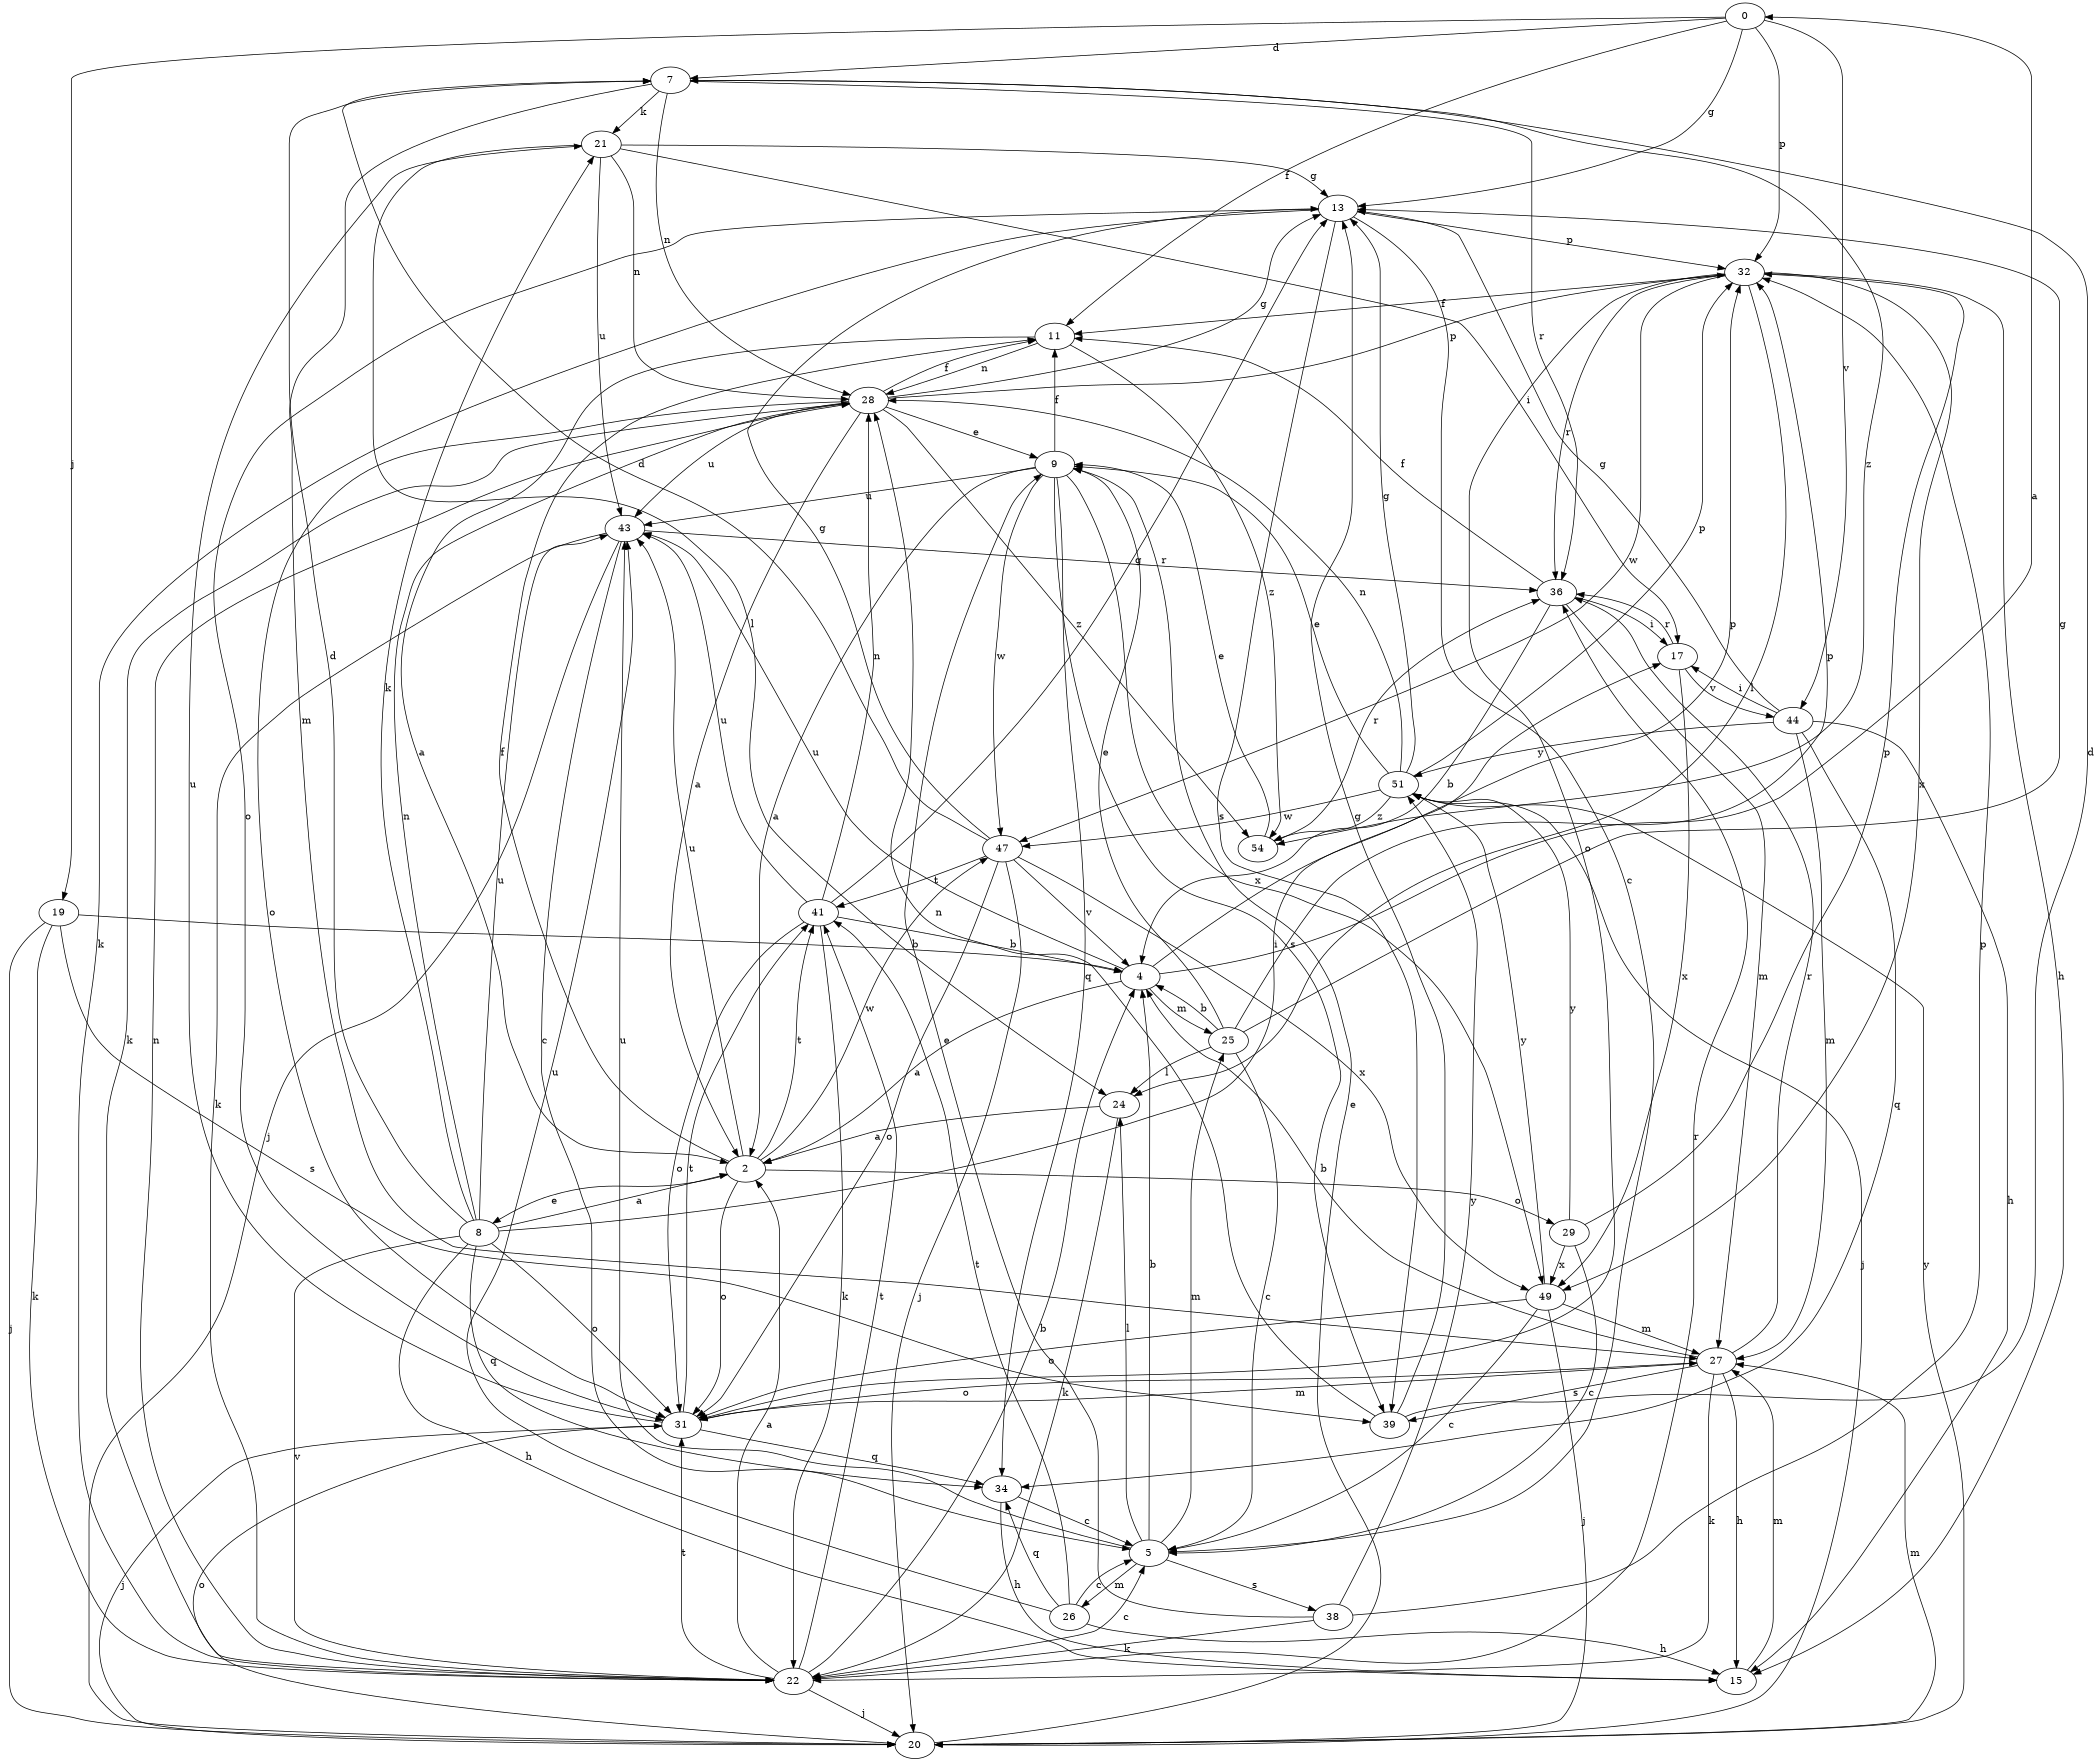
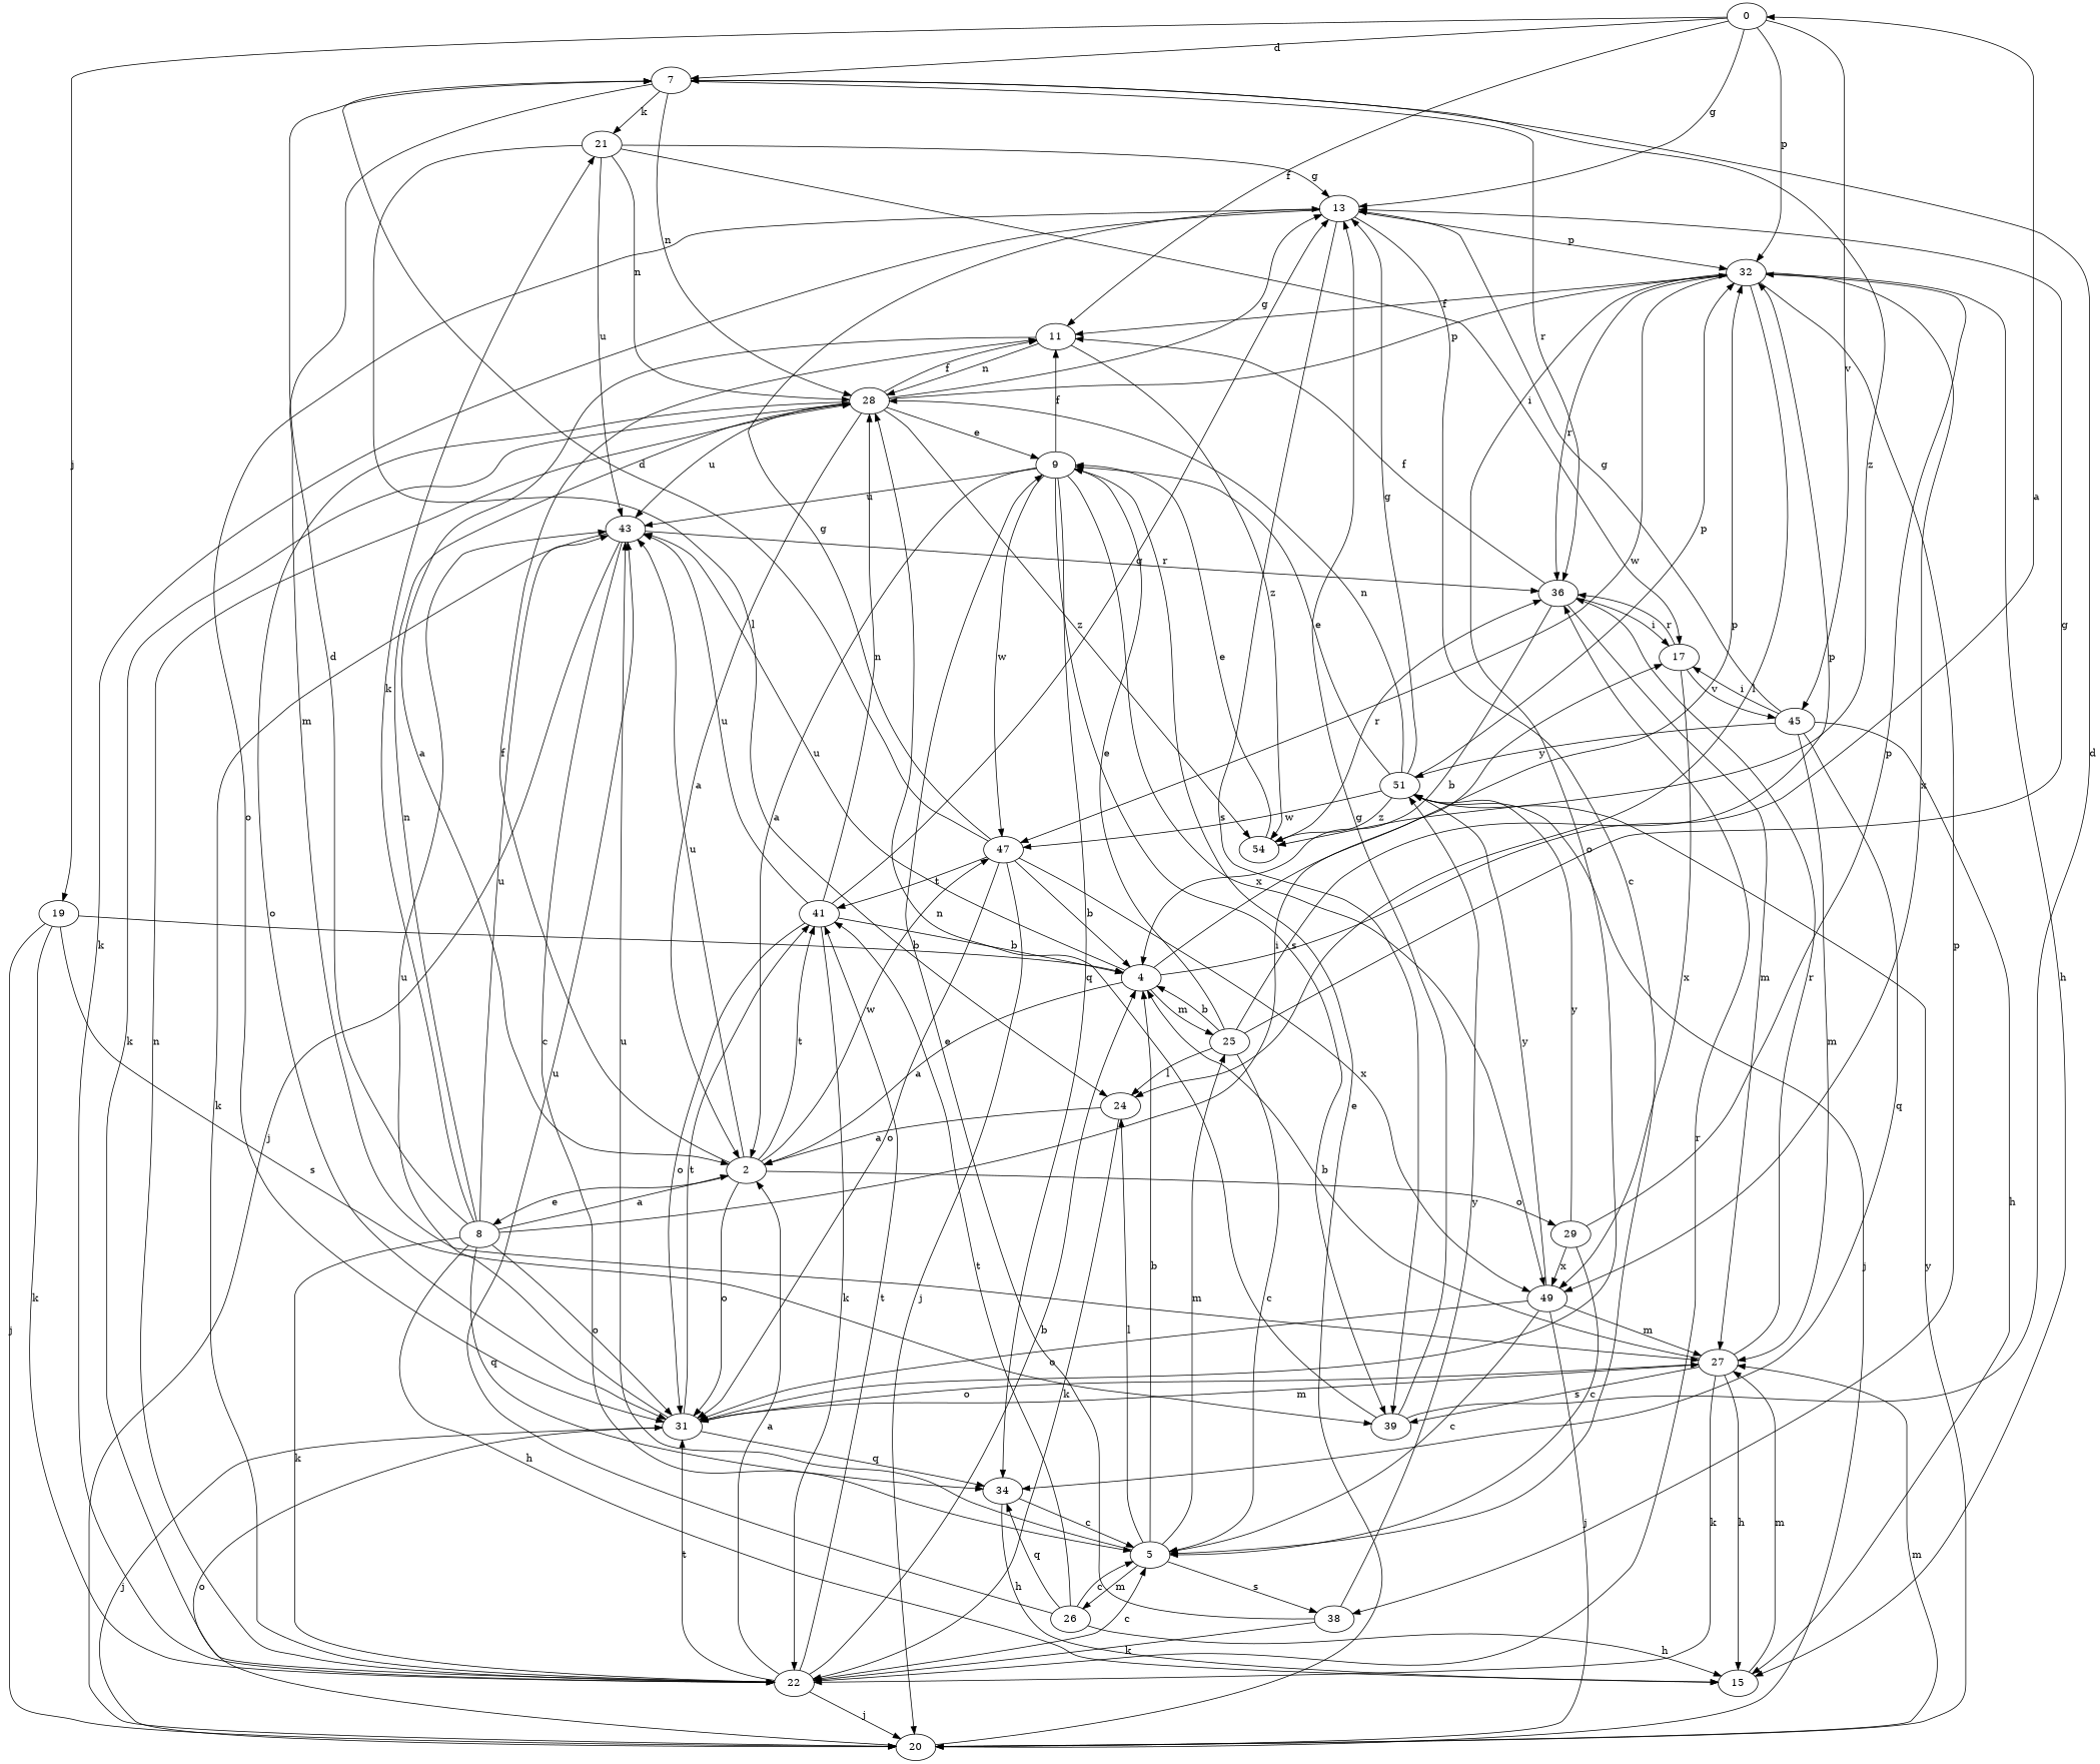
  strict digraph {
    0
    7
    11
    13
    19
    32
-   45 [label=44]
+   45
    21
    27
    28
    36
    54
    2
    31
    5
    22
    39
    4
    20
    47
    24
    15
    49
    17
    34
    51
    8
    29
    41
    43
    25
    9
    26
    38
    0 -> 7 [label=d]
    0 -> 11 [label=f]
    0 -> 13 [label=g]
    0 -> 19 [label=j]
    0 -> 32 [label=p]
    0 -> 45 [label=v]
    7 -> 21 [label=k]
    7 -> 27 [label=m]
    7 -> 28 [label=n]
    7 -> 36 [label=r]
    7 -> 54 [label=z]
    11 -> 28 [label=n]
    11 -> 54 [label=z]
    11 -> 2 [label=a]
    13 -> 32 [label=p]
    13 -> 31 [label=o]
    13 -> 5 [label=c]
    13 -> 22 [label=k]
    13 -> 39 [label=s]
    19 -> 22 [label=k]
    19 -> 39 [label=s]
    19 -> 4 [label=b]
    19 -> 20 [label=j]
    32 -> 11 [label=f]
    32 -> 36 [label=r]
    32 -> 31 [label=o]
    32 -> 47 [label=w]
    32 -> 24 [label=l]
    32 -> 15 [label=h]
    32 -> 49 [label=x]
    45 -> 13 [label=g]
    45 -> 27 [label=m]
    45 -> 15 [label=h]
    45 -> 17 [label=i]
    45 -> 34 [label=q]
    45 -> 51 [label=y]
    21 -> 13 [label=g]
    21 -> 28 [label=n]
    21 -> 24 [label=l]
    21 -> 17 [label=i]
    21 -> 43 [label=u]
    27 -> 36 [label=r]
    27 -> 31 [label=o]
    27 -> 22 [label=k]
    27 -> 39 [label=s]
    27 -> 4 [label=b]
    27 -> 15 [label=h]
    28 -> 11 [label=f]
    28 -> 13 [label=g]
    28 -> 32 [label=p]
    28 -> 54 [label=z]
    28 -> 2 [label=a]
    28 -> 31 [label=o]
    28 -> 22 [label=k]
    28 -> 43 [label=u]
    28 -> 9 [label=e]
    36 -> 11 [label=f]
    36 -> 27 [label=m]
    36 -> 4 [label=b]
    36 -> 17 [label=i]
    54 -> 36 [label=r]
    54 -> 9 [label=e]
    2 -> 11 [label=f]
    2 -> 31 [label=o]
    2 -> 47 [label=w]
    2 -> 8 [label=e]
    2 -> 29 [label=o]
    2 -> 41 [label=t]
    2 -> 43 [label=u]
    31 -> 27 [label=m]
    31 -> 20 [label=j]
    31 -> 34 [label=q]
    31 -> 41 [label=t]
-   31 -> 21 [label=u]
+   31 -> 43 [label=u]
    5 -> 4 [label=b]
    5 -> 24 [label=l]
    5 -> 43 [label=u]
    5 -> 25 [label=m]
    5 -> 26 [label=m]
    5 -> 38 [label=s]
    22 -> 28 [label=n]
    22 -> 36 [label=r]
    22 -> 2 [label=a]
    22 -> 31 [label=t]
    22 -> 5 [label=c]
    22 -> 4 [label=b]
    22 -> 20 [label=j]
    22 -> 41 [label=t]
    39 -> 7 [label=d]
    39 -> 13 [label=g]
    39 -> 28 [label=n]
    4 -> 0 [label=a]
    4 -> 32 [label=p]
    4 -> 2 [label=a]
    4 -> 43 [label=u]
    4 -> 25 [label=m]
    20 -> 27 [label=m]
    20 -> 31 [label=o]
    20 -> 51 [label=y]
    20 -> 9 [label=e]
    47 -> 7 [label=d]
    47 -> 13 [label=g]
    47 -> 31 [label=o]
-   47 -> 4 [label=v]
+   47 -> 4 [label=b]
    47 -> 20 [label=j]
    47 -> 49 [label=x]
    47 -> 41 [label=t]
    24 -> 2 [label=a]
    24 -> 22 [label=k]
    15 -> 27 [label=m]
    49 -> 27 [label=m]
    49 -> 31 [label=o]
    49 -> 5 [label=c]
    49 -> 20 [label=j]
    49 -> 51 [label=y]
    17 -> 45 [label=v]
    17 -> 36 [label=r]
    17 -> 49 [label=x]
    34 -> 5 [label=c]
    34 -> 15 [label=h]
    51 -> 13 [label=g]
    51 -> 32 [label=p]
    51 -> 28 [label=n]
    51 -> 54 [label=z]
    51 -> 20 [label=j]
    51 -> 47 [label=w]
    51 -> 9 [label=e]
    8 -> 7 [label=d]
    8 -> 21 [label=k]
    8 -> 28 [label=n]
    8 -> 2 [label=a]
    8 -> 31 [label=o]
-   8 -> 22 [label=v]
+   8 -> 22 [label=k]
    8 -> 15 [label=h]
    8 -> 17 [label=i]
    8 -> 34 [label=q]
    8 -> 43 [label=u]
    29 -> 32 [label=p]
    29 -> 5 [label=c]
    29 -> 49 [label=x]
    29 -> 51 [label=y]
    41 -> 13 [label=g]
    41 -> 28 [label=n]
    41 -> 31 [label=o]
    41 -> 22 [label=k]
    41 -> 4 [label=b]
    41 -> 43 [label=u]
    43 -> 36 [label=r]
    43 -> 5 [label=c]
    43 -> 22 [label=k]
    43 -> 20 [label=j]
    25 -> 13 [label=g]
    25 -> 32 [label=p]
    25 -> 5 [label=c]
    25 -> 4 [label=b]
    25 -> 24 [label=l]
    25 -> 9 [label=e]
    9 -> 11 [label=f]
    9 -> 2 [label=a]
    9 -> 39 [label=s]
    9 -> 47 [label=w]
    9 -> 49 [label=x]
    9 -> 34 [label=q]
    9 -> 43 [label=u]
    26 -> 5 [label=c]
    26 -> 15 [label=h]
    26 -> 34 [label=q]
    26 -> 41 [label=t]
    26 -> 43 [label=u]
-   38 -> 32 [label=p]
+   32 -> 38 [label=p]
    38 -> 22 [label=k]
    38 -> 51 [label=y]
    38 -> 9 [label=e]
  }
